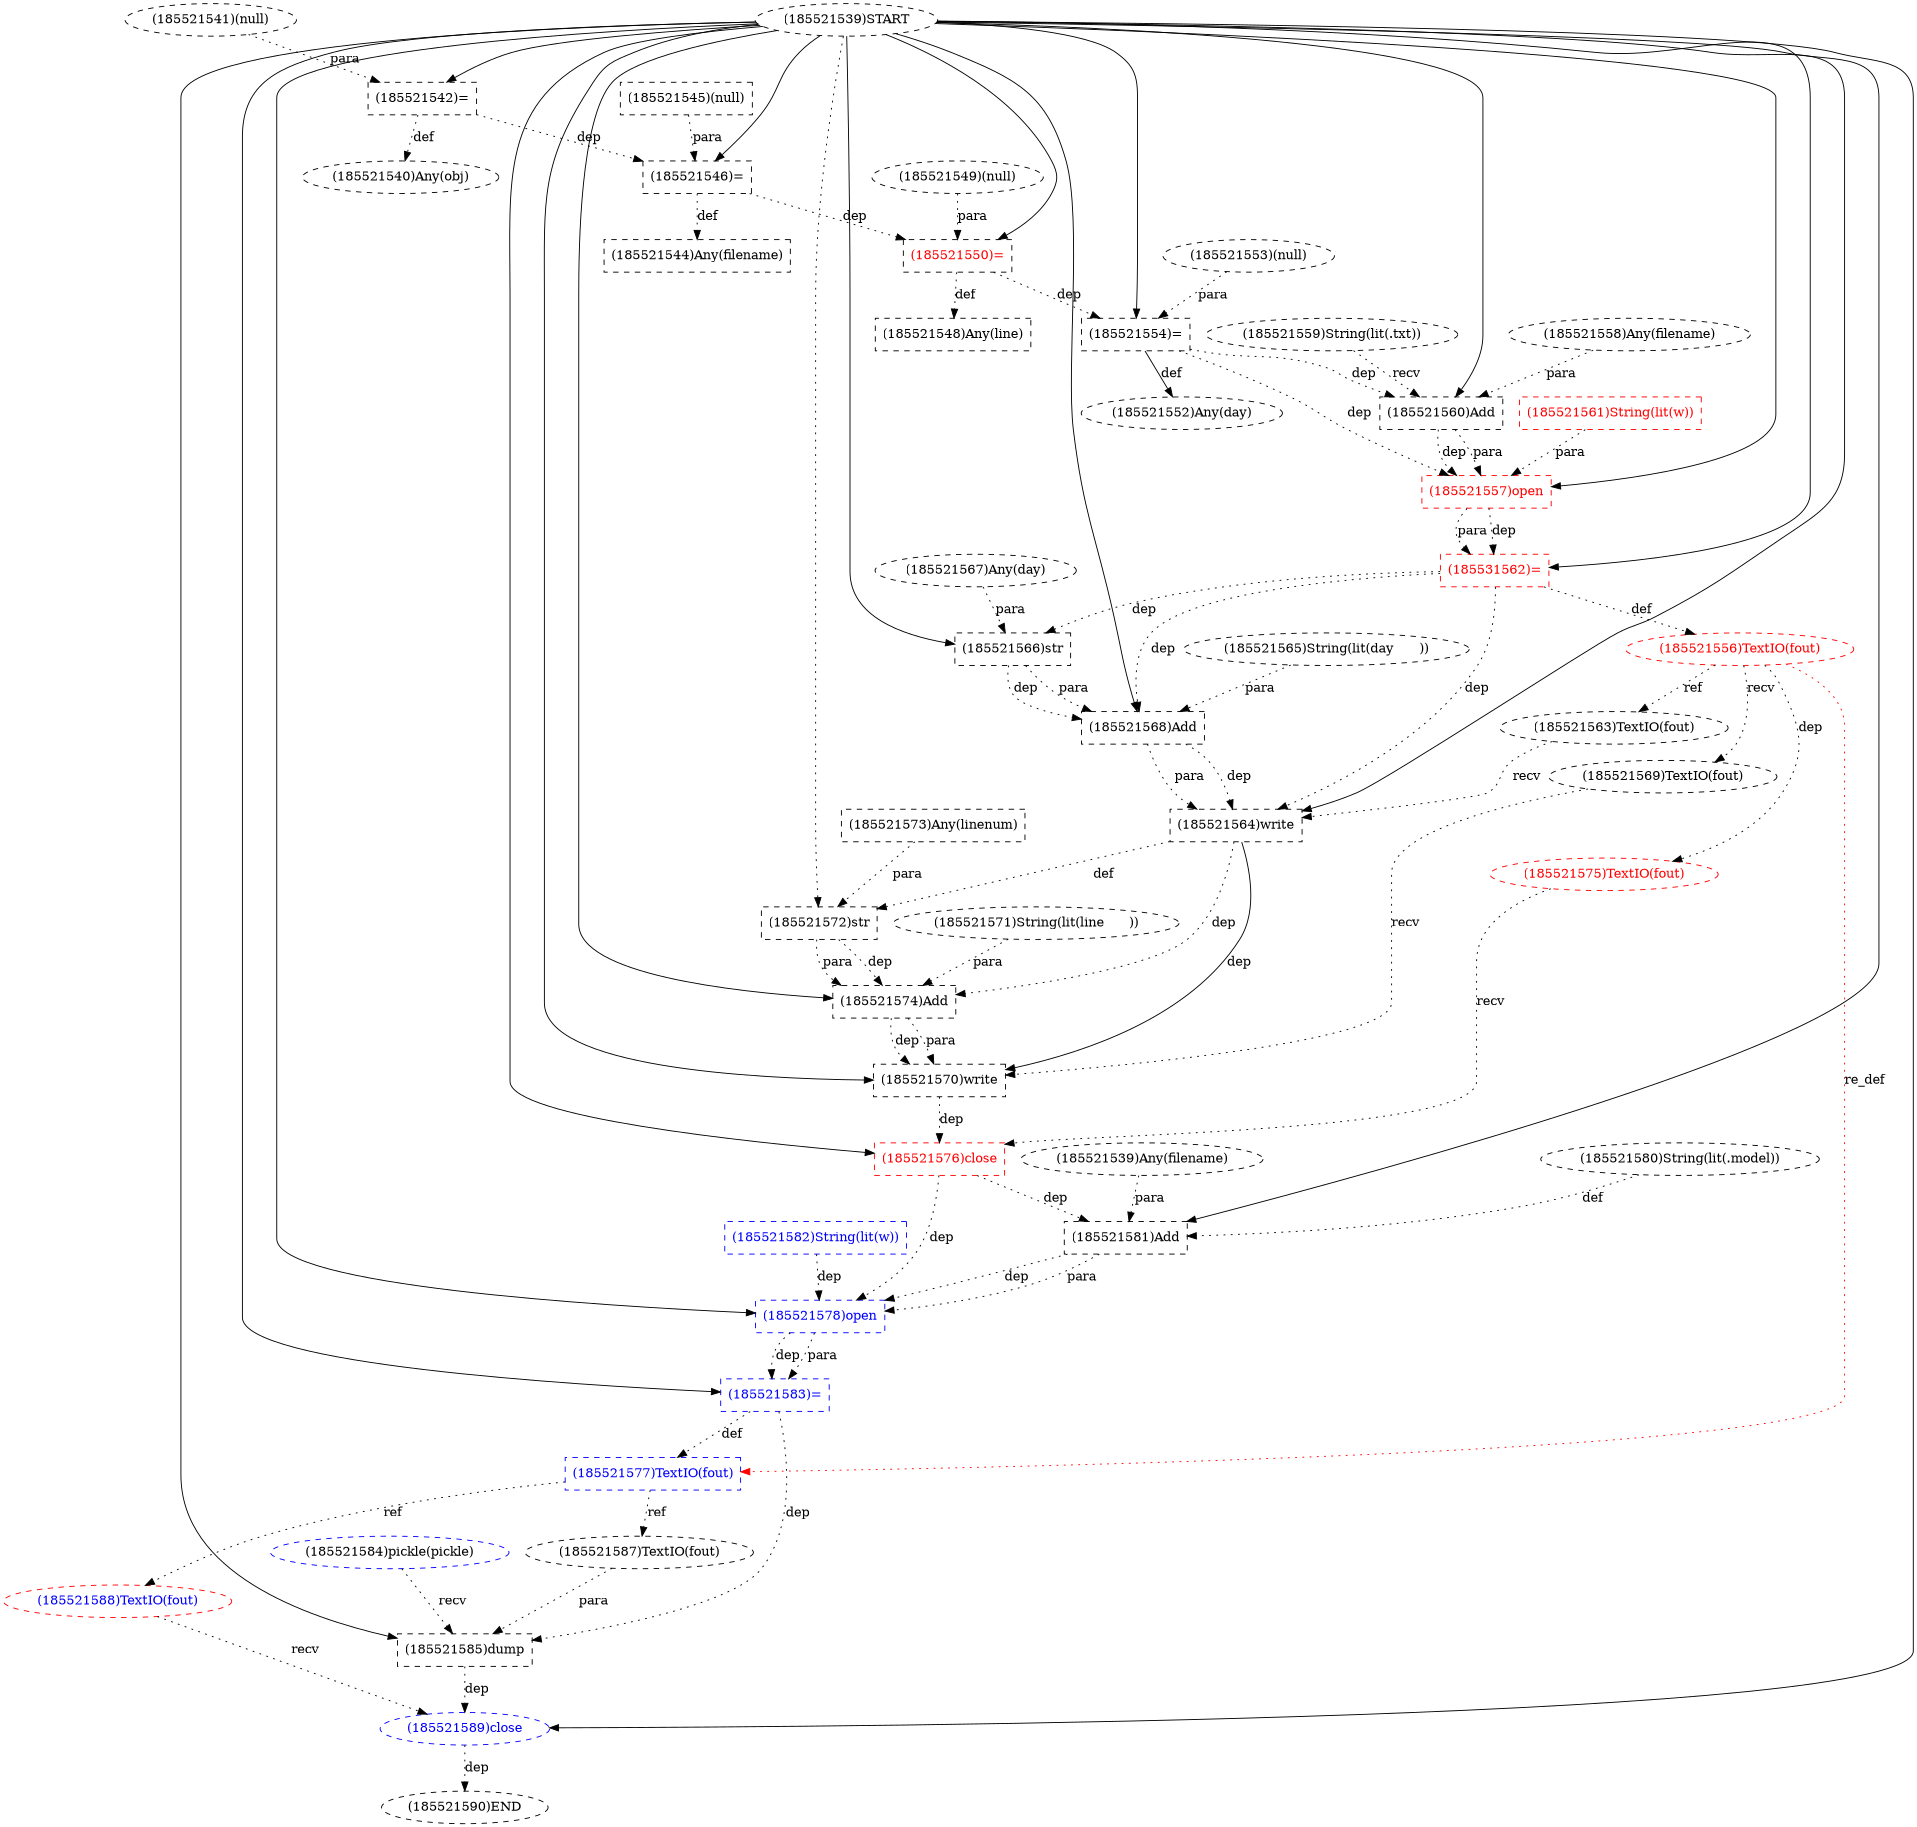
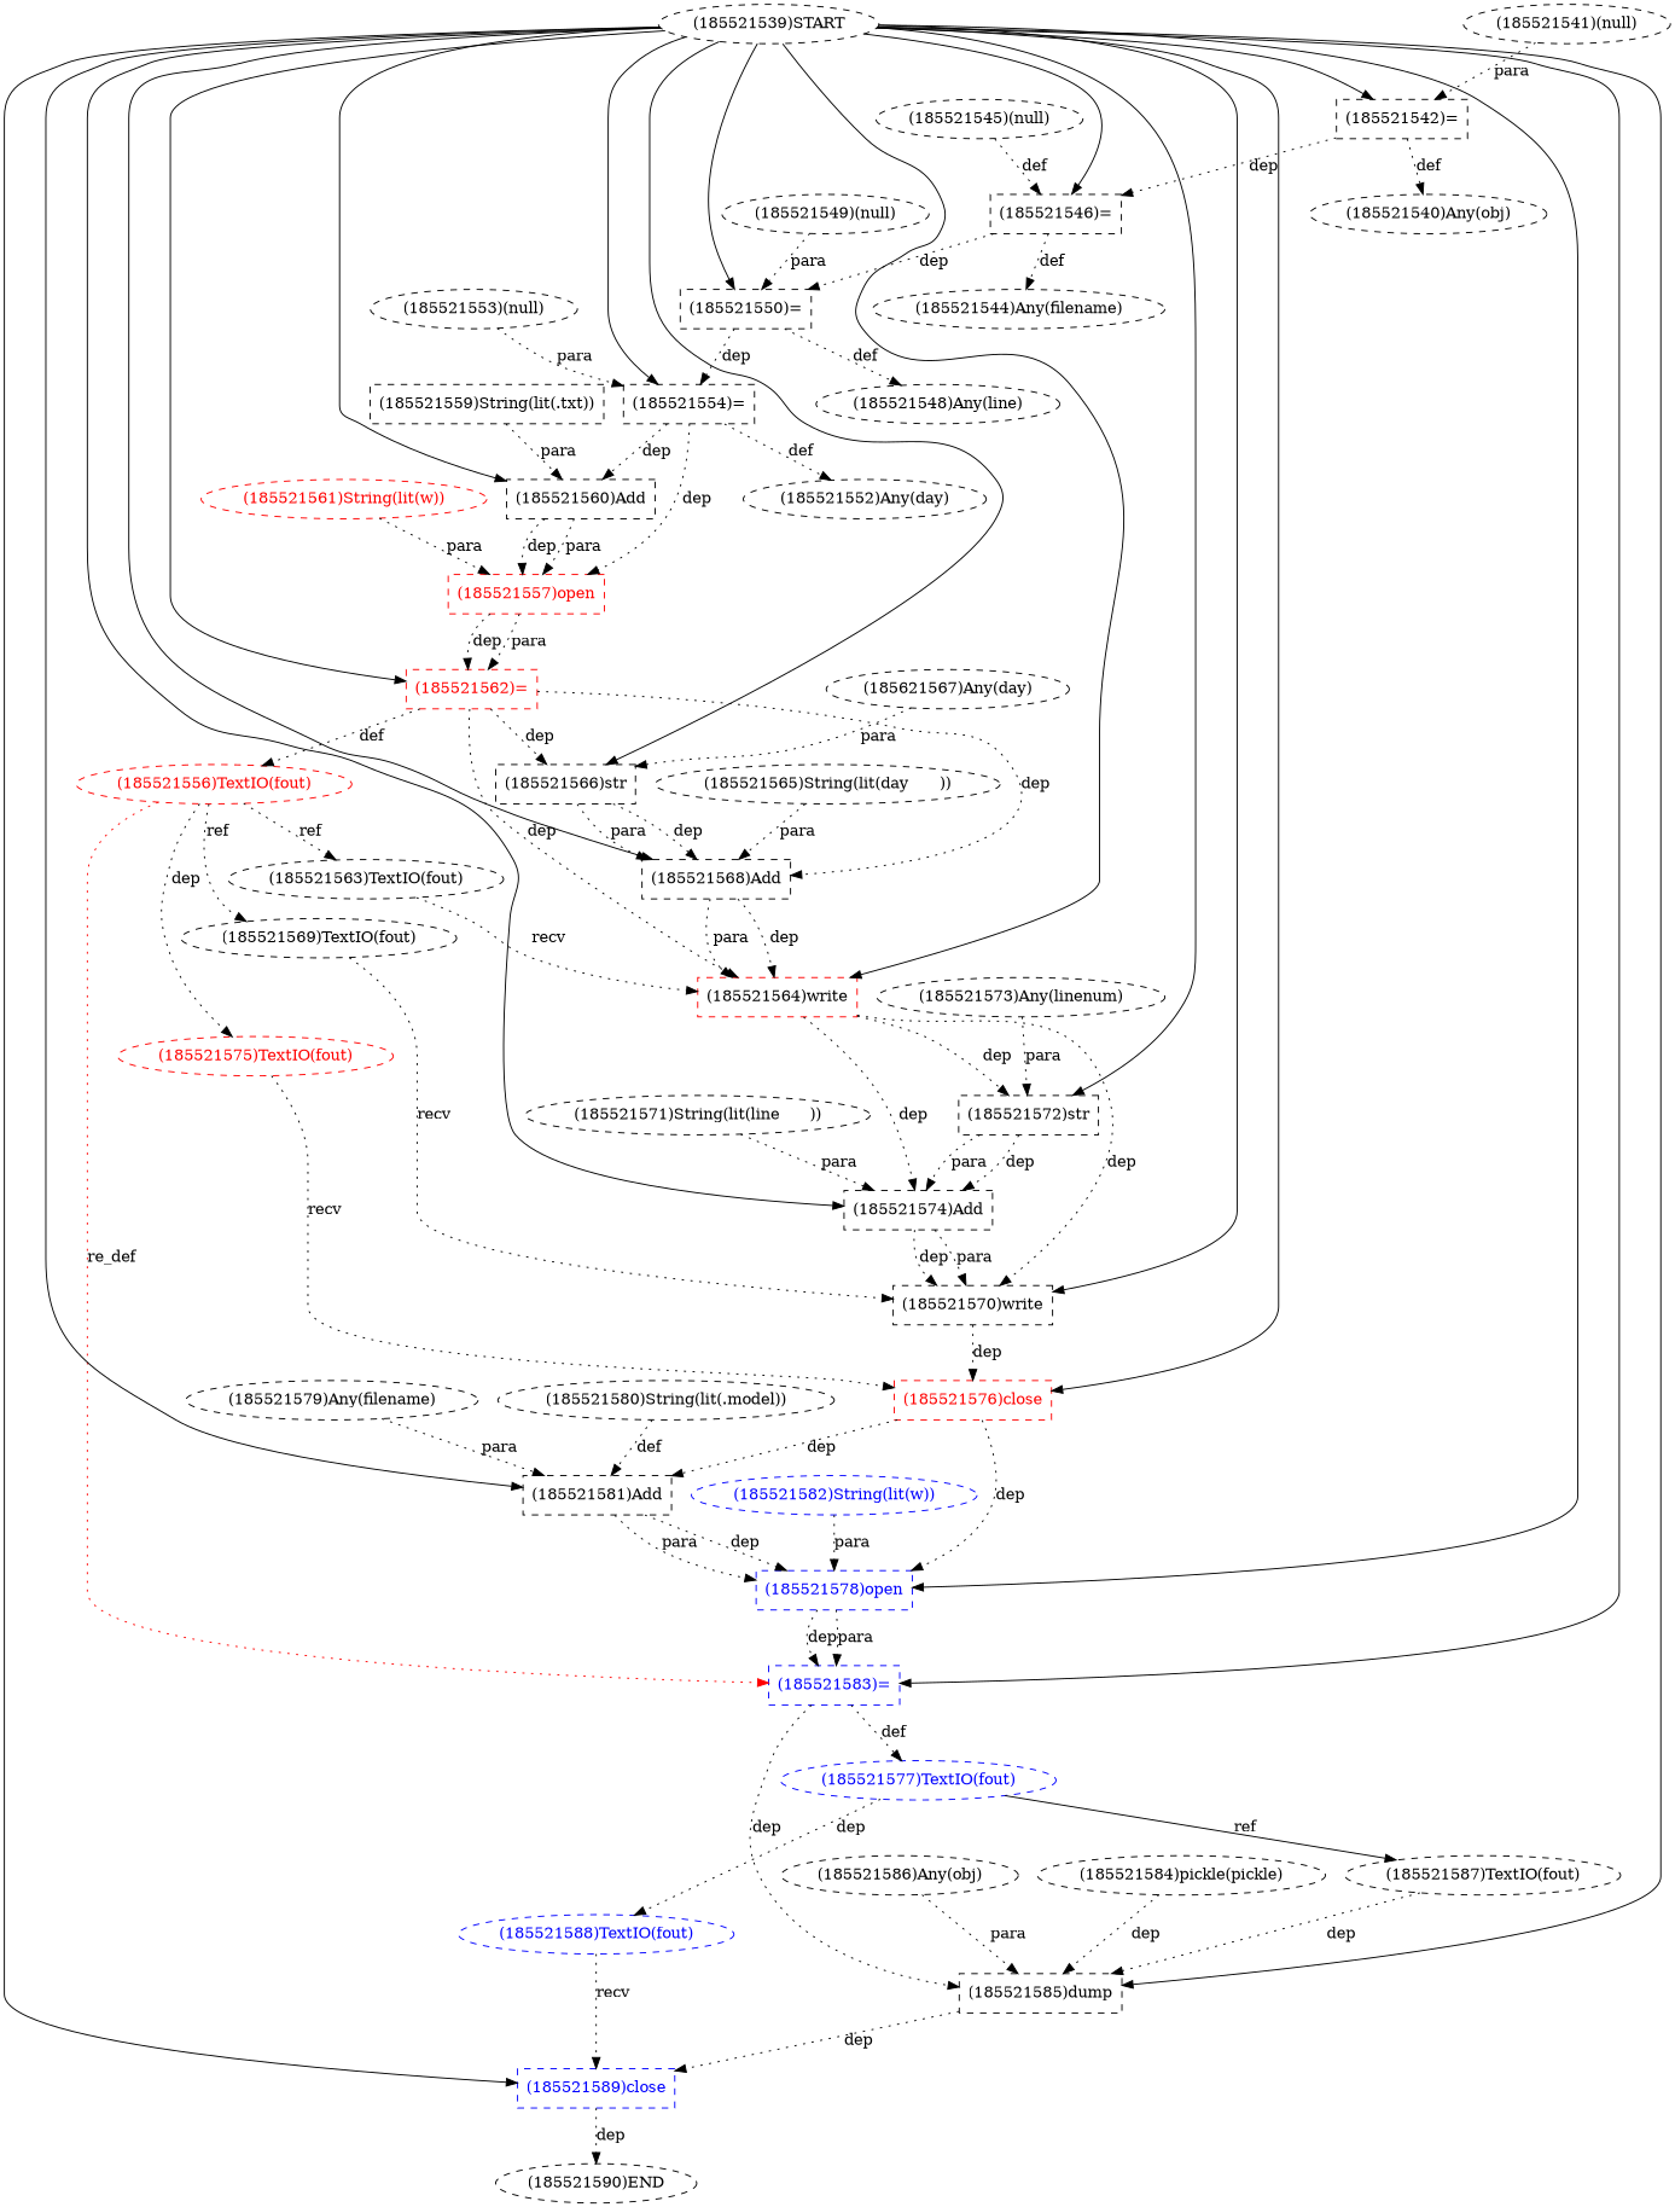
  digraph {
    node [shape=ellipse style=dashed]
    edge [style=dotted]
    n1 [color=red fontcolor=red label="(185521576)close" shape=box]
    n2 [color=blue fontcolor=blue label="(185521578)open" shape=box]
    n3 [label="(185521581)Add" shape=box]
    n4 [color=blue fontcolor=blue label="(185521583)=" shape=box]
-   n5 [color=blue fontcolor=blue label="(185521577)TextIO(fout)" shape=box]
+   n5 [color=blue fontcolor=blue label="(185521577)TextIO(fout)"]
    n6 [label="(185521585)dump" shape=box]
    n7 [label="(185521587)TextIO(fout)"]
-   n8 [color=red fontcolor=blue label="(185521588)TextIO(fout)"]
-   n9 [color=blue fontcolor=blue label="(185521589)close"]
-   n10 [label="(185521567)Any(day)"]
+   n8 [color=blue fontcolor=blue label="(185521588)TextIO(fout)"]
+   n9 [color=blue fontcolor=blue label="(185521589)close" shape=box]
+   n10 [label="(185621567)Any(day)"]
    n11 [label="(185521566)str" shape=box]
    n12 [label="(185521568)Add" shape=box]
    n13 [label="(185521590)END" shape=""]
    n14 [label="(185521563)TextIO(fout)"]
-   n15 [label="(185521564)write" shape=box]
+   n15 [label="(185521564)write" shape=box color=red]
    n16 [label="(185521572)str" shape=box]
    n17 [label="(185521574)Add" shape=box]
    n18 [label="(185521570)write" shape=box]
    n19 [color=red fontcolor=red label="(185521557)open" shape=box]
-   n20 [color=red fontcolor=red label="(185531562)=" shape=box]
+   n20 [color=red fontcolor=red label="(185521562)=" shape=box]
    n21 [color=red fontcolor=red label="(185521556)TextIO(fout)"]
-   n22 [label="(185521548)Any(line)" shape=box]
-   n23 [label="(185521558)Any(filename)"]
+   n22 [label="(185521548)Any(line)"]
    n24 [label="(185521560)Add" shape=box]
    n25 [label="(185521569)TextIO(fout)"]
    n26 [color=red fontcolor=red label="(185521575)TextIO(fout)"]
    n27 [label="(185521571)String(lit(line	))"]
    n28 [label="(185521542)=" shape=box]
    n29 [label="(185521540)Any(obj)"]
    n30 [label="(185521546)=" shape=box]
-   n31 [label="(185521544)Any(filename)" shape=box]
-   n32 [label="(185521550)=" shape=box fontcolor=red]
-   n33 [color=blue fontcolor=blue label="(185521582)String(lit(w))" shape=box]
-   n34 [label="(185521539)Any(filename)"]
+   n31 [label="(185521544)Any(filename)"]
+   n32 [label="(185521550)=" shape=box]
+   n33 [color=blue fontcolor=blue label="(185521582)String(lit(w))"]
+   n34 [label="(185521579)Any(filename)"]
    n35 [label="(185521553)(null)"]
    n36 [label="(185521554)=" shape=box]
    n37 [label="(185521552)Any(day)"]
    n38 [label="(185521565)String(lit(day	))"]
-   n40 [label="(185521559)String(lit(.txt))"]
+   n39 [label="(185521586)Any(obj)"]
+   n40 [label="(185521559)String(lit(.txt))" shape=box]
    n41 [label="(185521549)(null)"]
-   n42 [label="(185521545)(null)" shape=box]
+   n42 [label="(185521545)(null)"]
    n43 [label="(185521580)String(lit(.model))"]
-   n44 [label="(185521573)Any(linenum)" shape=box]
-   n45 [color=red fontcolor=red label="(185521561)String(lit(w))" shape=box]
-   n46 [label="(185521584)pickle(pickle)" color=blue]
+   n44 [label="(185521573)Any(linenum)"]
+   n45 [color=red fontcolor=red label="(185521561)String(lit(w))"]
+   n46 [label="(185521584)pickle(pickle)"]
    n47 [label="(185521539)START" shape=""]
    n48 [label="(185521541)(null)"]
    n1 -> n2 [label=dep]
    n1 -> n3 [label=dep]
    n2 -> n4 [label=dep]
    n2 -> n4 [label=para]
    n3 -> n2 [label=dep]
    n3 -> n2 [label=para]
    n4 -> n5 [label=def]
    n4 -> n6 [label=dep]
-   n5 -> n7 [label=ref]
-   n5 -> n8 [label=ref]
+   n5 -> n7 [label=ref style=solid]
+   n5 -> n8 [label=dep]
    n6 -> n9 [label=dep]
-   n7 -> n6 [label=para]
+   n7 -> n6 [label=dep]
    n8 -> n9 [label=recv]
    n9 -> n13 [label=dep]
    n10 -> n11 [label=para]
    n11 -> n12 [label=dep]
    n11 -> n12 [label=para]
    n12 -> n15 [label=dep]
    n12 -> n15 [label=para]
    n14 -> n15 [label=recv]
-   n15 -> n16 [label=def]
+   n15 -> n16 [label=dep]
    n15 -> n17 [label=dep]
-   n15 -> n18 [label=dep style=solid]
+   n15 -> n18 [label=dep]
    n16 -> n17 [label=dep]
    n16 -> n17 [label=para]
    n17 -> n18 [label=dep]
    n17 -> n18 [label=para]
    n18 -> n1 [label=dep]
    n19 -> n20 [label=dep]
    n19 -> n20 [label=para]
    n20 -> n11 [label=dep]
    n20 -> n12 [label=dep]
    n20 -> n15 [label=dep]
    n20 -> n21 [label=def]
-   n21 -> n5 [color=red label=re_def]
+   n21 -> n4 [color=red label=re_def]
    n21 -> n14 [label=ref]
-   n21 -> n25 [label=recv]
+   n21 -> n25 [label=ref]
    n21 -> n26 [label=dep]
-   n23 -> n24 [label=para]
    n24 -> n19 [label=dep]
    n24 -> n19 [label=para]
    n25 -> n18 [label=recv]
    n26 -> n1 [label=recv]
    n27 -> n17 [label=para]
    n28 -> n29 [label=def]
    n28 -> n30 [label=dep]
    n30 -> n31 [label=def]
    n30 -> n32 [label=dep]
    n32 -> n22 [label=def]
    n32 -> n36 [label=dep]
-   n33 -> n2 [label=dep]
+   n33 -> n2 [label=para]
    n34 -> n3 [label=para]
    n35 -> n36 [label=para]
    n36 -> n19 [label=dep]
    n36 -> n24 [label=dep]
-   n36 -> n37 [label=def style=solid]
+   n36 -> n37 [label=def]
    n38 -> n12 [label=para]
-   n40 -> n24 [label=recv]
+   n39 -> n6 [label=para]
+   n40 -> n24 [label=para]
    n41 -> n32 [label=para]
-   n42 -> n30 [label=para]
+   n42 -> n30 [label=def]
    n43 -> n3 [label=def]
    n44 -> n16 [label=para]
    n45 -> n19 [label=para]
-   n46 -> n6 [label=recv]
+   n46 -> n6 [label=dep]
    n47 -> n1 [style=solid]
    n47 -> n2 [style=solid]
    n47 -> n3 [style=solid]
    n47 -> n4 [style=solid]
    n47 -> n6 [style=solid]
    n47 -> n9 [style=solid]
    n47 -> n11 [style=solid]
    n47 -> n12 [style=solid]
    n47 -> n15 [style=solid]
-   n47 -> n16
+   n47 -> n16 [style=solid]
    n47 -> n17 [style=solid]
    n47 -> n18 [style=solid]
-   n47 -> n19 [style=solid]
    n47 -> n20 [style=solid]
    n47 -> n24 [style=solid]
    n47 -> n28 [style=solid]
    n47 -> n30 [style=solid]
    n47 -> n32 [style=solid]
    n47 -> n36 [style=solid]
    n48 -> n28 [label=para]
  }
